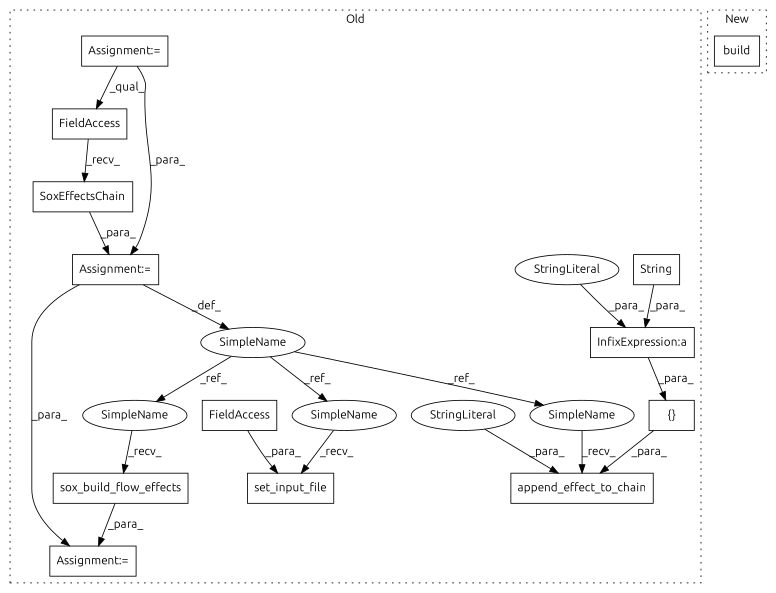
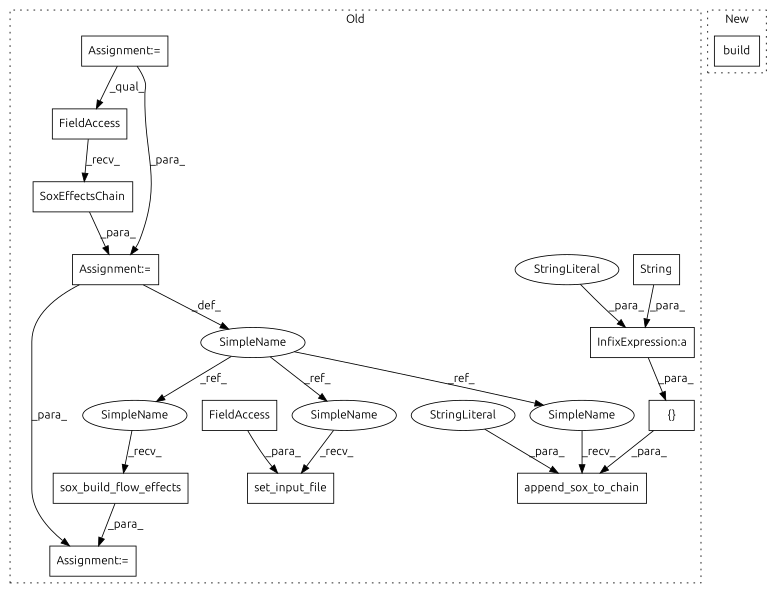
  digraph {
    fontname=Ubuntu
    node [a=32 fontname=Ubuntu l=1 shape=box]
    edge [fontname=Ubuntu]
    n1 [l=17 label=SoxEffectsChain s=10831]
    n2 [a=22 l=22 label=FieldAccess s=10808]
-   n3 [l="23,1" label=append_effect_to_chain s="10899,10975"]
+   n3 [l="23,1" label=append_sox_to_chain s="10899,10975"]
    n4 [a=42 label=SimpleName s=10806 shape=ellipse]
    n5 [l="15,1" label=set_input_file s="10856,10890"]
    n6 [l=24 label=sox_build_flow_effects s=11025]
    n7 [a=45 l=6 label=StringLiteral s=10922 shape=ellipse]
    n8 [a=7 label="Assignment:=" s=10807]
    n9 [a=7 l=2 label="Assignment:=" s=11021]
    n10 [a=7 l=10 label="Assignment:=" s=10715]
    n11 [a=4 l="1,1" label="{}" s="10938,10974"]
    n12 [a=22 l=19 label=FieldAccess s=10871]
    n13 [a=27 l=3 label="InfixExpression:a" s=10967]
    n14 [l="7,1" label=String s="10958,10966"]
    n15 [a=45 l=3 label=StringLiteral s=10970 shape=ellipse]
    n16 [a=42 label=SimpleName s=10897 shape=ellipse]
    n17 [a=42 label=SimpleName s=10854 shape=ellipse]
    n18 [a=42 label=SimpleName s=11023 shape=ellipse]
    n19 [l="18,1" label=build s="6858,6912"]
    subgraph cluster_1 {
      label=Old
      style=dotted
      n1
      n2
      n3
      n4
      n5
      n6
      n7
      n8
      n9
      n10
      n11
      n12
      n13
      n14
      n15
      n16
      n17
      n18
    }
    subgraph cluster_2 {
      label=New
      style=dotted
      n19
    }
    n1 -> n8 [label=_para_]
    n2 -> n1 [label=_recv_]
    n4 -> n16 [label=_ref_]
    n4 -> n17 [label=_ref_]
    n4 -> n18 [label=_ref_]
    n6 -> n9 [label=_para_]
    n7 -> n3 [label=_para_]
    n8 -> n4 [label=_def_]
    n8 -> n9 [label=_para_]
    n10 -> n2 [label=_qual_]
    n10 -> n8 [label=_para_]
    n11 -> n3 [label=_para_]
    n12 -> n5 [label=_para_]
    n13 -> n11 [label=_para_]
    n14 -> n13 [label=_para_]
    n15 -> n13 [label=_para_]
    n16 -> n3 [label=_recv_]
    n17 -> n5 [label=_recv_]
    n18 -> n6 [label=_recv_]
  }
